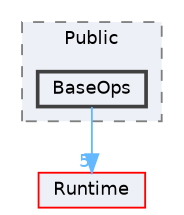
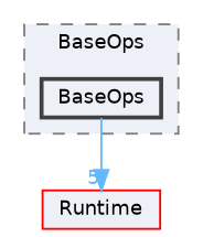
  digraph {
    compound=true
    node [fillcolor="#edf0f7" fontname=Helvetica fontsize=10 shape=box]
    n1 [color=grey25 height=0.2 label=BaseOps style="filled,bold" width=0.4]
    n2 [color=red height=0.2 label=Runtime style=filled width=0.4]
    subgraph cluster_1 {
      bgcolor="#edf0f7"
      fontname=Helvetica
      fontsize=10
-     label=Public
+     label=BaseOps
      pencolor=grey50
      style="filled,dashed"
      n1
    }
    n1 -> n2 [color=steelblue1 fontcolor=steelblue1 fontname=Helvetica fontsize=10 headlabel=5 labeldistance=1.5 labelfontname=Helvetica labelfontsize=10]
  }
